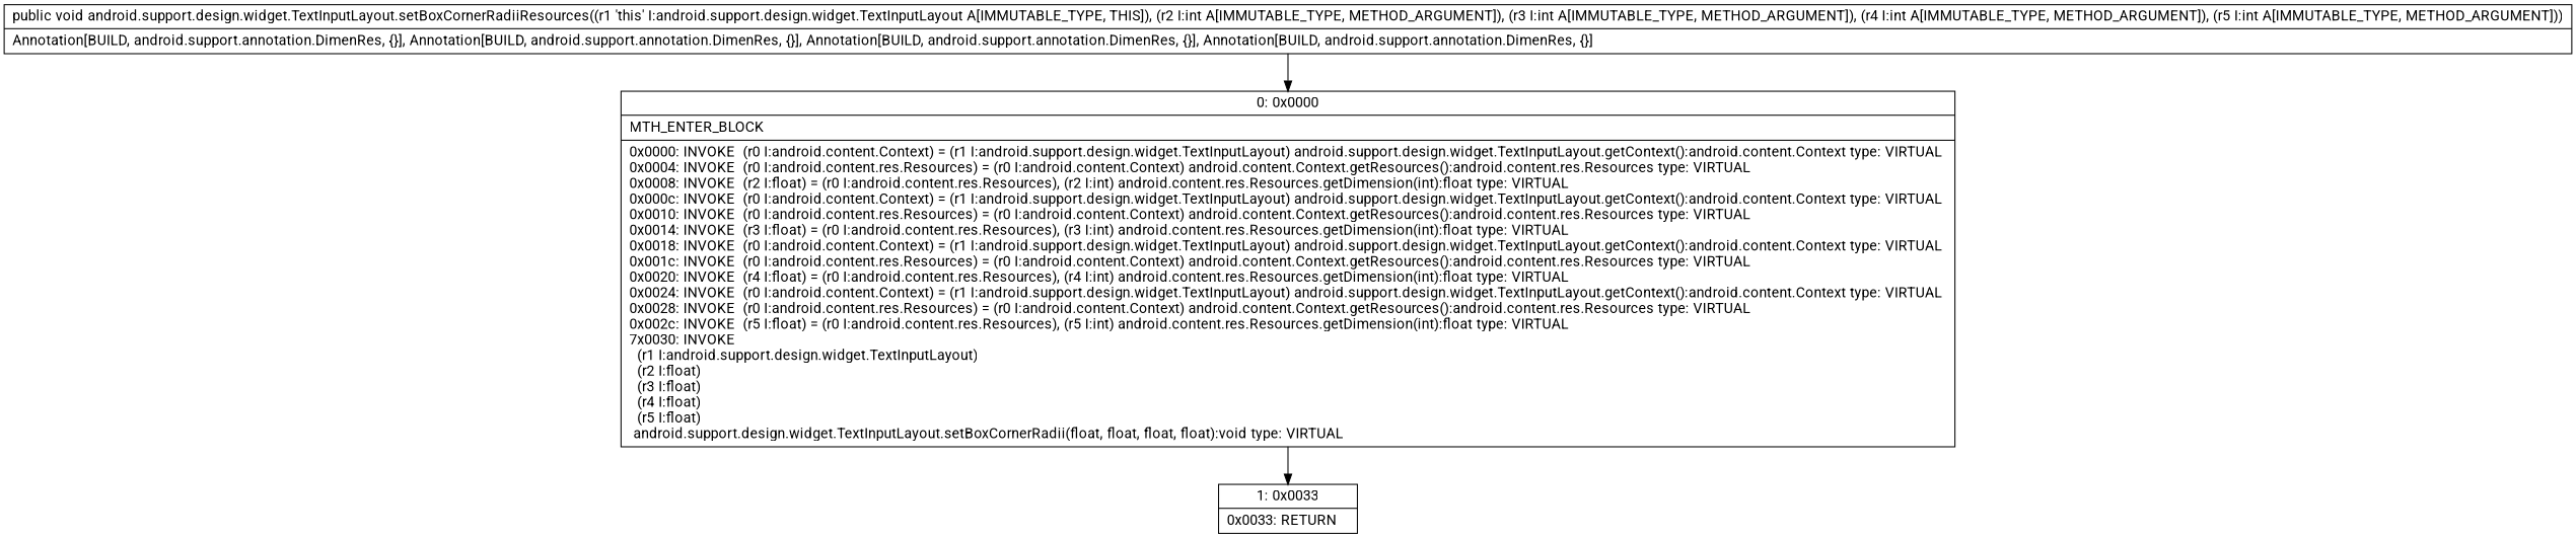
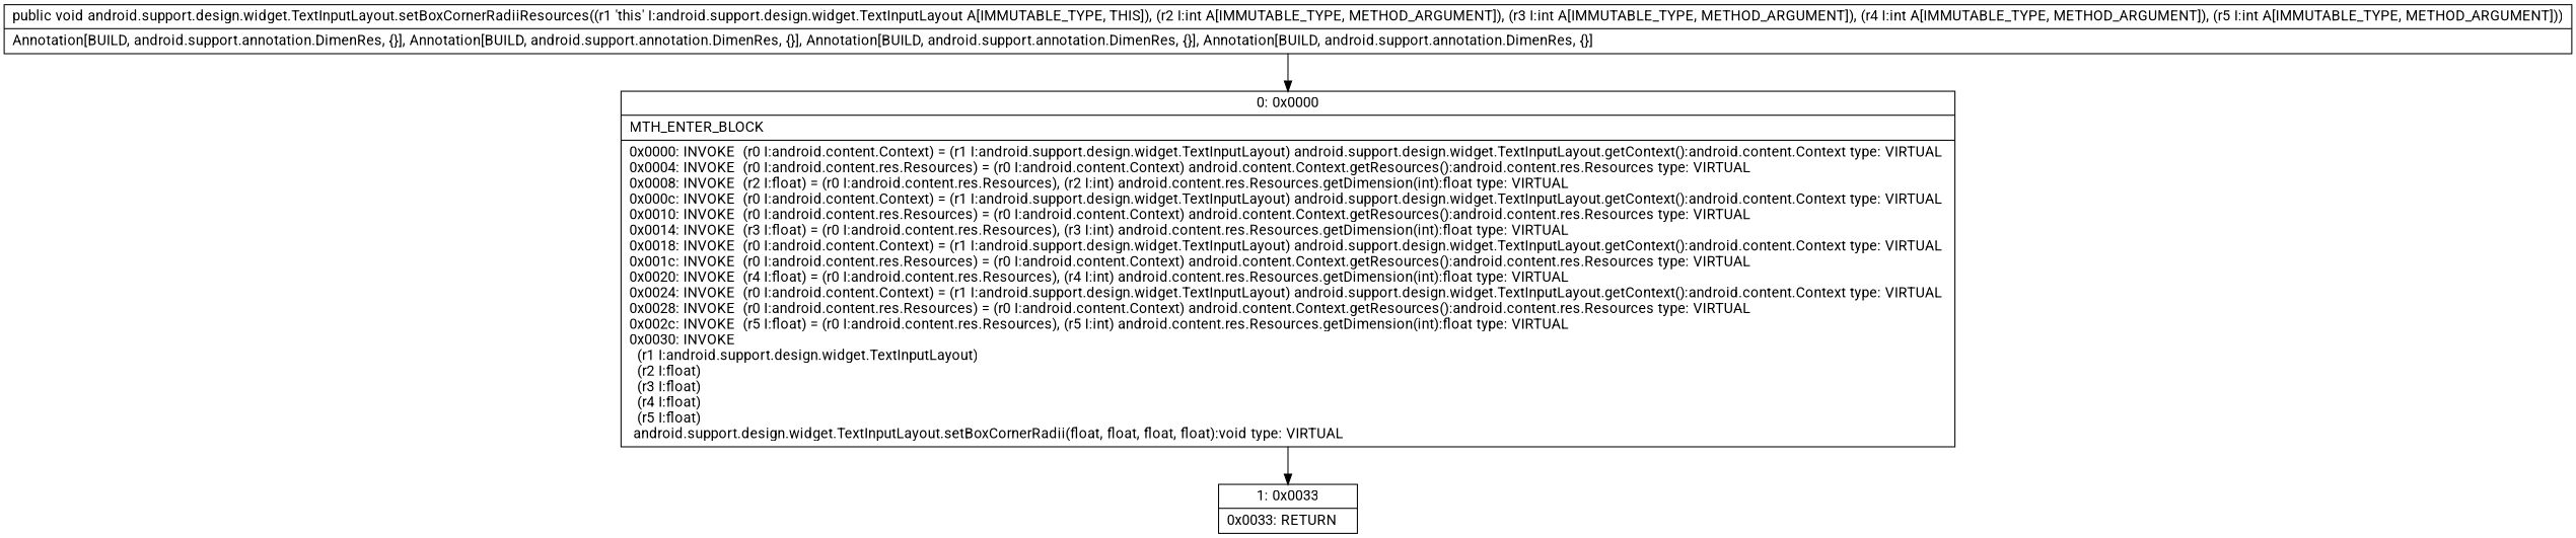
  digraph {
    fontname=Roboto
    node [shape=record fontname=Roboto]
    edge [fontname=Roboto]
-   n1 [label="{0\:\ 0x0000|MTH_ENTER_BLOCK\l|0x0000: INVOKE  (r0 I:android.content.Context) = (r1 I:android.support.design.widget.TextInputLayout) android.support.design.widget.TextInputLayout.getContext():android.content.Context type: VIRTUAL \l0x0004: INVOKE  (r0 I:android.content.res.Resources) = (r0 I:android.content.Context) android.content.Context.getResources():android.content.res.Resources type: VIRTUAL \l0x0008: INVOKE  (r2 I:float) = (r0 I:android.content.res.Resources), (r2 I:int) android.content.res.Resources.getDimension(int):float type: VIRTUAL \l0x000c: INVOKE  (r0 I:android.content.Context) = (r1 I:android.support.design.widget.TextInputLayout) android.support.design.widget.TextInputLayout.getContext():android.content.Context type: VIRTUAL \l0x0010: INVOKE  (r0 I:android.content.res.Resources) = (r0 I:android.content.Context) android.content.Context.getResources():android.content.res.Resources type: VIRTUAL \l0x0014: INVOKE  (r3 I:float) = (r0 I:android.content.res.Resources), (r3 I:int) android.content.res.Resources.getDimension(int):float type: VIRTUAL \l0x0018: INVOKE  (r0 I:android.content.Context) = (r1 I:android.support.design.widget.TextInputLayout) android.support.design.widget.TextInputLayout.getContext():android.content.Context type: VIRTUAL \l0x001c: INVOKE  (r0 I:android.content.res.Resources) = (r0 I:android.content.Context) android.content.Context.getResources():android.content.res.Resources type: VIRTUAL \l0x0020: INVOKE  (r4 I:float) = (r0 I:android.content.res.Resources), (r4 I:int) android.content.res.Resources.getDimension(int):float type: VIRTUAL \l0x0024: INVOKE  (r0 I:android.content.Context) = (r1 I:android.support.design.widget.TextInputLayout) android.support.design.widget.TextInputLayout.getContext():android.content.Context type: VIRTUAL \l0x0028: INVOKE  (r0 I:android.content.res.Resources) = (r0 I:android.content.Context) android.content.Context.getResources():android.content.res.Resources type: VIRTUAL \l0x002c: INVOKE  (r5 I:float) = (r0 I:android.content.res.Resources), (r5 I:int) android.content.res.Resources.getDimension(int):float type: VIRTUAL \l7x0030: INVOKE  \l  (r1 I:android.support.design.widget.TextInputLayout)\l  (r2 I:float)\l  (r3 I:float)\l  (r4 I:float)\l  (r5 I:float)\l android.support.design.widget.TextInputLayout.setBoxCornerRadii(float, float, float, float):void type: VIRTUAL \l}"]
+   n1 [label="{0\:\ 0x0000|MTH_ENTER_BLOCK\l|0x0000: INVOKE  (r0 I:android.content.Context) = (r1 I:android.support.design.widget.TextInputLayout) android.support.design.widget.TextInputLayout.getContext():android.content.Context type: VIRTUAL \l0x0004: INVOKE  (r0 I:android.content.res.Resources) = (r0 I:android.content.Context) android.content.Context.getResources():android.content.res.Resources type: VIRTUAL \l0x0008: INVOKE  (r2 I:float) = (r0 I:android.content.res.Resources), (r2 I:int) android.content.res.Resources.getDimension(int):float type: VIRTUAL \l0x000c: INVOKE  (r0 I:android.content.Context) = (r1 I:android.support.design.widget.TextInputLayout) android.support.design.widget.TextInputLayout.getContext():android.content.Context type: VIRTUAL \l0x0010: INVOKE  (r0 I:android.content.res.Resources) = (r0 I:android.content.Context) android.content.Context.getResources():android.content.res.Resources type: VIRTUAL \l0x0014: INVOKE  (r3 I:float) = (r0 I:android.content.res.Resources), (r3 I:int) android.content.res.Resources.getDimension(int):float type: VIRTUAL \l0x0018: INVOKE  (r0 I:android.content.Context) = (r1 I:android.support.design.widget.TextInputLayout) android.support.design.widget.TextInputLayout.getContext():android.content.Context type: VIRTUAL \l0x001c: INVOKE  (r0 I:android.content.res.Resources) = (r0 I:android.content.Context) android.content.Context.getResources():android.content.res.Resources type: VIRTUAL \l0x0020: INVOKE  (r4 I:float) = (r0 I:android.content.res.Resources), (r4 I:int) android.content.res.Resources.getDimension(int):float type: VIRTUAL \l0x0024: INVOKE  (r0 I:android.content.Context) = (r1 I:android.support.design.widget.TextInputLayout) android.support.design.widget.TextInputLayout.getContext():android.content.Context type: VIRTUAL \l0x0028: INVOKE  (r0 I:android.content.res.Resources) = (r0 I:android.content.Context) android.content.Context.getResources():android.content.res.Resources type: VIRTUAL \l0x002c: INVOKE  (r5 I:float) = (r0 I:android.content.res.Resources), (r5 I:int) android.content.res.Resources.getDimension(int):float type: VIRTUAL \l0x0030: INVOKE  \l  (r1 I:android.support.design.widget.TextInputLayout)\l  (r2 I:float)\l  (r3 I:float)\l  (r4 I:float)\l  (r5 I:float)\l android.support.design.widget.TextInputLayout.setBoxCornerRadii(float, float, float, float):void type: VIRTUAL \l}"]
    n2 [label="{1\:\ 0x0033|0x0033: RETURN   \l}"]
    n3 [label="{public void android.support.design.widget.TextInputLayout.setBoxCornerRadiiResources((r1 'this' I:android.support.design.widget.TextInputLayout A[IMMUTABLE_TYPE, THIS]), (r2 I:int A[IMMUTABLE_TYPE, METHOD_ARGUMENT]), (r3 I:int A[IMMUTABLE_TYPE, METHOD_ARGUMENT]), (r4 I:int A[IMMUTABLE_TYPE, METHOD_ARGUMENT]), (r5 I:int A[IMMUTABLE_TYPE, METHOD_ARGUMENT]))  | Annotation[BUILD, android.support.annotation.DimenRes, \{\}], Annotation[BUILD, android.support.annotation.DimenRes, \{\}], Annotation[BUILD, android.support.annotation.DimenRes, \{\}], Annotation[BUILD, android.support.annotation.DimenRes, \{\}]\l}"]
    n1 -> n2
    n3 -> n1
  }
